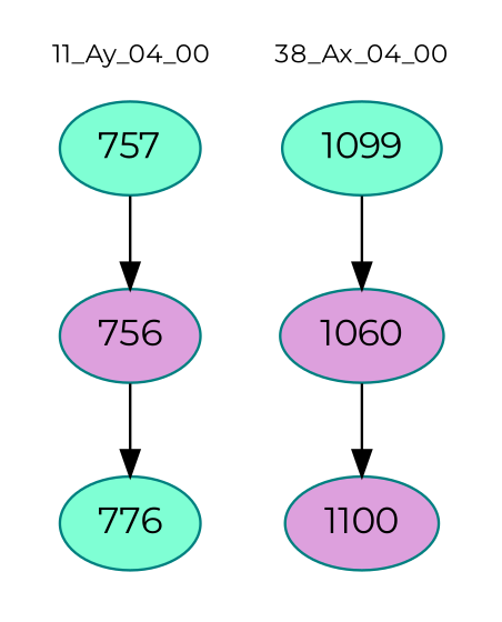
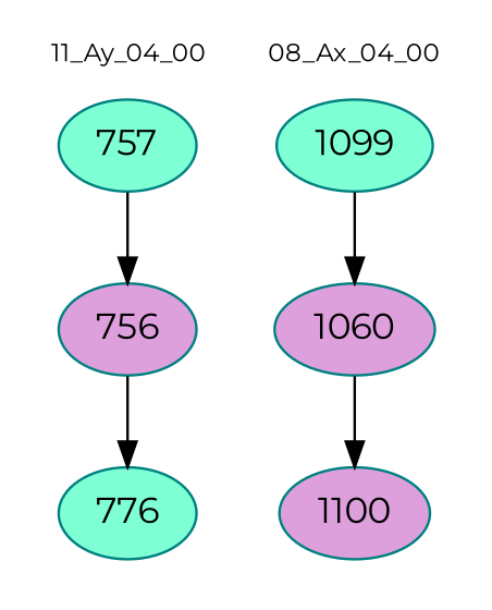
  digraph {
    fontname=Montserrat
    node [color=teal fillcolor=aquamarine fontname=Montserrat style=filled]
    edge [color=black fontname=Montserrat]
    n1 [label=757]
    n2 [fillcolor=plum label=756]
    n3 [label=776]
    n4 [label=1099]
    n5 [fillcolor=plum label=1060]
    n6 [fillcolor=plum label=1100]
    subgraph cluster_1 {
      color=white
      fontsize=10
      label="11_Ay_04_00"
      n1
      n2
      n3
    }
    subgraph cluster_2 {
      color=white
      fontsize=10
-     label="38_Ax_04_00"
+     label="08_Ax_04_00"
      n4
      n5
      n6
    }
    n1 -> n2
    n2 -> n3
    n4 -> n5
    n5 -> n6
  }
